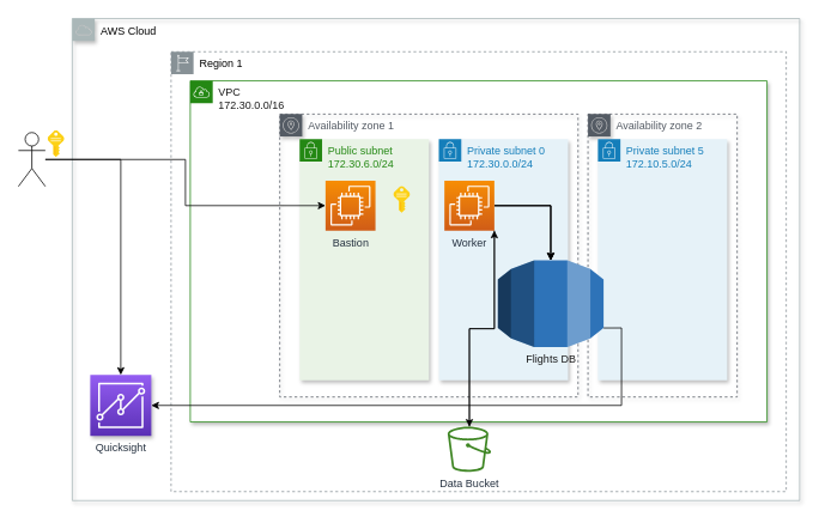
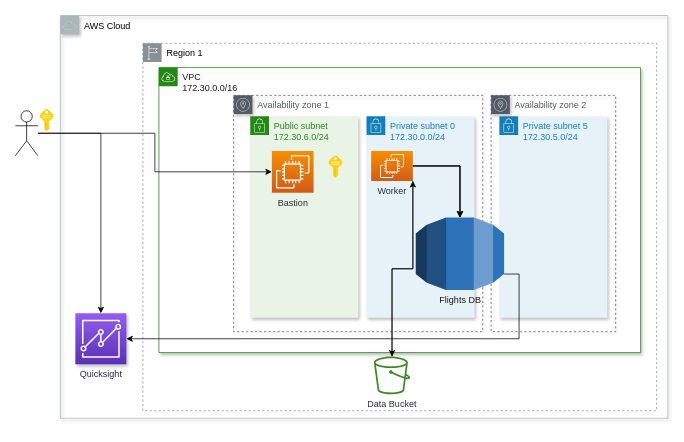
  <mxCell id="0" />
  <mxCell id="1" parent="0" />
  <mxCell id="2" value="AWS Cloud" style="sketch=0;outlineConnect=0;gradientColor=none;html=1;whiteSpace=wrap;fontSize=12;fontStyle=0;shape=mxgraph.aws4.group;grIcon=mxgraph.aws4.group_aws_cloud;strokeColor=#AAB7B8;fillColor=none;verticalAlign=top;align=left;spacingLeft=30;fontColor=#000000;dashed=0;shadow=1;" vertex="1" parent="1"><mxGeometry x="80" y="20" width="810" height="537" as="geometry" /></mxCell>
  <mxCell id="3" value="" style="group" vertex="1" connectable="0" parent="1"><mxGeometry x="190" y="57" width="685" height="510" as="geometry" /></mxCell>
  <mxCell id="4" value="Region 1" style="sketch=0;outlineConnect=0;gradientColor=none;html=1;whiteSpace=wrap;fontSize=12;fontStyle=0;shape=mxgraph.aws4.group;grIcon=mxgraph.aws4.group_region;strokeColor=#879196;fillColor=none;verticalAlign=top;align=left;spacingLeft=30;fontColor=#000000;dashed=1;shadow=0;" vertex="1" parent="3"><mxGeometry width="685" height="490" as="geometry" /></mxCell>
  <mxCell id="5" value="" style="group" vertex="1" connectable="0" parent="3"><mxGeometry x="21.406" y="32.4" width="642.188" height="380" as="geometry" /></mxCell>
  <mxCell id="6" value="VPC&amp;nbsp;&lt;br&gt;172.30.0.0/16" style="points=[[0,0],[0.25,0],[0.5,0],[0.75,0],[1,0],[1,0.25],[1,0.5],[1,0.75],[1,1],[0.75,1],[0.5,1],[0.25,1],[0,1],[0,0.75],[0,0.5],[0,0.25]];outlineConnect=0;gradientColor=none;html=1;whiteSpace=wrap;fontSize=12;fontStyle=0;container=0;pointerEvents=0;collapsible=0;recursiveResize=0;shape=mxgraph.aws4.group;grIcon=mxgraph.aws4.group_vpc;strokeColor=#248814;fillColor=default;verticalAlign=top;align=left;spacingLeft=30;fontColor=#1A1A1A;dashed=0;shadow=1;" vertex="1" parent="5"><mxGeometry width="642.188" height="380" as="geometry" /></mxCell>
  <mxCell id="7" value="Availability zone 2" style="sketch=0;outlineConnect=0;gradientColor=none;html=1;whiteSpace=wrap;fontSize=12;fontStyle=0;shape=mxgraph.aws4.group;grIcon=mxgraph.aws4.group_availability_zone;strokeColor=#545B64;fillColor=none;verticalAlign=top;align=left;spacingLeft=30;fontColor=#545B64;dashed=1;shadow=1;" vertex="1" parent="5"><mxGeometry x="442.888" y="37.073" width="166.083" height="315.122" as="geometry" /></mxCell>
  <mxCell id="8" value="Availability zone 1" style="sketch=0;outlineConnect=0;gradientColor=none;html=1;whiteSpace=wrap;fontSize=12;fontStyle=0;shape=mxgraph.aws4.group;grIcon=mxgraph.aws4.group_availability_zone;strokeColor=#545B64;fillColor=none;verticalAlign=top;align=left;spacingLeft=30;fontColor=#545B64;dashed=1;shadow=1;" vertex="1" parent="5"><mxGeometry x="99.65" y="37.073" width="332.166" height="315.122" as="geometry" /></mxCell>
  <mxCell id="9" value="Public subnet&lt;br&gt;172.30.6.0/24" style="points=[[0,0],[0.25,0],[0.5,0],[0.75,0],[1,0],[1,0.25],[1,0.5],[1,0.75],[1,1],[0.75,1],[0.5,1],[0.25,1],[0,1],[0,0.75],[0,0.5],[0,0.25]];outlineConnect=0;gradientColor=none;html=1;whiteSpace=wrap;fontSize=12;fontStyle=0;container=1;pointerEvents=0;collapsible=0;recursiveResize=0;shape=mxgraph.aws4.group;grIcon=mxgraph.aws4.group_security_group;grStroke=0;strokeColor=#248814;fillColor=#E9F3E6;verticalAlign=top;align=left;spacingLeft=30;fontColor=#248814;shadow=1;perimeterSpacing=1;" vertex="1" parent="5"><mxGeometry x="121.794" y="64.878" width="143.939" height="268.78" as="geometry" /></mxCell>
  <mxCell id="10" value="Bastion" style="sketch=0;points=[[0,0,0],[0.25,0,0],[0.5,0,0],[0.75,0,0],[1,0,0],[0,1,0],[0.25,1,0],[0.5,1,0],[0.75,1,0],[1,1,0],[0,0.25,0],[0,0.5,0],[0,0.75,0],[1,0.25,0],[1,0.5,0],[1,0.75,0]];outlineConnect=0;fontColor=#232F3E;gradientColor=#F78E04;gradientDirection=north;fillColor=#D05C17;strokeColor=#ffffff;dashed=0;verticalLabelPosition=bottom;verticalAlign=top;align=center;html=1;fontSize=12;fontStyle=0;aspect=fixed;shape=mxgraph.aws4.resourceIcon;resIcon=mxgraph.aws4.ec2;shadow=0;" vertex="1" parent="9"><mxGeometry x="28.791" y="46.341" width="55.61" height="55.61" as="geometry" /></mxCell>
  <mxCell id="11" value="Private subnet 0&lt;br&gt;172.30.0.0/24" style="points=[[0,0],[0.25,0],[0.5,0],[0.75,0],[1,0],[1,0.25],[1,0.5],[1,0.75],[1,1],[0.75,1],[0.5,1],[0.25,1],[0,1],[0,0.75],[0,0.5],[0,0.25]];outlineConnect=0;gradientColor=none;html=1;whiteSpace=wrap;fontSize=12;fontStyle=0;container=1;pointerEvents=0;collapsible=0;recursiveResize=0;shape=mxgraph.aws4.group;grIcon=mxgraph.aws4.group_security_group;grStroke=0;strokeColor=#147EBA;fillColor=#E6F2F8;verticalAlign=top;align=left;spacingLeft=30;fontColor=#147EBA;dashed=0;shadow=1;" vertex="1" parent="5"><mxGeometry x="276.805" y="64.878" width="143.939" height="268.78" as="geometry" /></mxCell>
- <mxCell id="12" value="Private subnet 5&lt;br&gt;172.10.5.0/24" style="points=[[0,0],[0.25,0],[0.5,0],[0.75,0],[1,0],[1,0.25],[1,0.5],[1,0.75],[1,1],[0.75,1],[0.5,1],[0.25,1],[0,1],[0,0.75],[0,0.5],[0,0.25]];outlineConnect=0;gradientColor=none;html=1;whiteSpace=wrap;fontSize=12;fontStyle=0;container=1;pointerEvents=0;collapsible=0;recursiveResize=0;shape=mxgraph.aws4.group;grIcon=mxgraph.aws4.group_security_group;grStroke=0;strokeColor=#147EBA;fillColor=#E6F2F8;verticalAlign=top;align=left;spacingLeft=30;fontColor=#147EBA;dashed=0;shadow=1;" vertex="1" parent="5"><mxGeometry x="453.96" y="64.878" width="143.939" height="268.78" as="geometry" /></mxCell>
+ <mxCell id="12" value="Private subnet 5&lt;br&gt;172.30.5.0/24" style="points=[[0,0],[0.25,0],[0.5,0],[0.75,0],[1,0],[1,0.25],[1,0.5],[1,0.75],[1,1],[0.75,1],[0.5,1],[0.25,1],[0,1],[0,0.75],[0,0.5],[0,0.25]];outlineConnect=0;gradientColor=none;html=1;whiteSpace=wrap;fontSize=12;fontStyle=0;container=1;pointerEvents=0;collapsible=0;recursiveResize=0;shape=mxgraph.aws4.group;grIcon=mxgraph.aws4.group_security_group;grStroke=0;strokeColor=#147EBA;fillColor=#E6F2F8;verticalAlign=top;align=left;spacingLeft=30;fontColor=#147EBA;dashed=0;shadow=1;" vertex="1" parent="5"><mxGeometry x="453.96" y="64.878" width="143.939" height="268.78" as="geometry" /></mxCell>
  <mxCell id="13" style="edgeStyle=orthogonalEdgeStyle;rounded=0;orthogonalLoop=1;jettySize=auto;html=1;entryX=0.5;entryY=0;entryDx=0;entryDy=0;entryPerimeter=0;fontColor=#000000;" edge="1" parent="5" source="16" target="17"><mxGeometry relative="1" as="geometry" /></mxCell>
  <mxCell id="14" value="" style="edgeStyle=orthogonalEdgeStyle;rounded=0;orthogonalLoop=1;jettySize=auto;html=1;fontColor=#000000;" edge="1" parent="5" source="16" target="17"><mxGeometry relative="1" as="geometry" /></mxCell>
  <mxCell id="15" value="" style="edgeStyle=orthogonalEdgeStyle;rounded=0;orthogonalLoop=1;jettySize=auto;html=1;fontColor=#000000;" edge="1" parent="5" source="16" target="17"><mxGeometry relative="1" as="geometry" /></mxCell>
- <mxCell id="16" value="Worker" style="sketch=0;points=[[0,0,0],[0.25,0,0],[0.5,0,0],[0.75,0,0],[1,0,0],[0,1,0],[0.25,1,0],[0.5,1,0],[0.75,1,0],[1,1,0],[0,0.25,0],[0,0.5,0],[0,0.75,0],[1,0.25,0],[1,0.5,0],[1,0.75,0]];outlineConnect=0;fontColor=#232F3E;gradientColor=#F78E04;gradientDirection=north;fillColor=#D05C17;strokeColor=#ffffff;dashed=0;verticalLabelPosition=bottom;verticalAlign=top;align=center;html=1;fontSize=12;fontStyle=0;aspect=fixed;shape=mxgraph.aws4.resourceIcon;resIcon=mxgraph.aws4.ec2;shadow=0;" vertex="1" parent="5"><mxGeometry x="282.98" y="111.22" width="55.61" height="55.61" as="geometry" /></mxCell>
+ <mxCell id="16" value="Worker" style="sketch=0;points=[[0,0,0],[0.25,0,0],[0.5,0,0],[0.75,0,0],[1,0,0],[0,1,0],[0.25,1,0],[0.5,1,0],[0.75,1,0],[1,1,0],[0,0.25,0],[0,0.5,0],[0,0.75,0],[1,0.25,0],[1,0.5,0],[1,0.75,0]];outlineConnect=0;fontColor=#232F3E;gradientColor=#F78E04;gradientDirection=north;fillColor=#D05C17;strokeColor=#ffffff;dashed=0;verticalLabelPosition=bottom;verticalAlign=top;align=center;html=1;fontSize=12;fontStyle=0;aspect=fixed;shape=mxgraph.aws4.resourceIcon;resIcon=mxgraph.aws4.ec2;shadow=0;" vertex="1" parent="5"><mxGeometry x="282.98" y="111.22" width="55.61" height="40" as="geometry" /></mxCell>
  <mxCell id="17" value="Flights DB" style="outlineConnect=0;dashed=0;verticalLabelPosition=bottom;verticalAlign=top;align=center;html=1;shape=mxgraph.aws3.rds;fillColor=#2E73B8;gradientColor=none;shadow=0;fontColor=#1A1A1A;strokeColor=default;" vertex="1" parent="5"><mxGeometry x="342.5" y="200" width="117.734" height="96.59" as="geometry" /></mxCell>
  <mxCell id="18" style="edgeStyle=orthogonalEdgeStyle;rounded=0;orthogonalLoop=1;jettySize=auto;html=1;entryX=1;entryY=1;entryDx=0;entryDy=0;entryPerimeter=0;fontColor=#000000;" edge="1" parent="3" source="19" target="16"><mxGeometry relative="1" as="geometry" /></mxCell>
  <mxCell id="19" value="Data Bucket" style="sketch=0;outlineConnect=0;fontColor=#232F3E;gradientColor=none;fillColor=#3F8624;strokeColor=none;dashed=0;verticalLabelPosition=bottom;verticalAlign=top;align=center;html=1;fontSize=12;fontStyle=0;aspect=fixed;pointerEvents=1;shape=mxgraph.aws4.bucket;shadow=0;" vertex="1" parent="3"><mxGeometry x="308" y="417.75" width="48.31" height="50.25" as="geometry" /></mxCell>
  <mxCell id="20" style="edgeStyle=orthogonalEdgeStyle;rounded=0;orthogonalLoop=1;jettySize=auto;html=1;exitX=1;exitY=1;exitDx=0;exitDy=0;exitPerimeter=0;fontColor=#000000;" edge="1" parent="3" source="16" target="19"><mxGeometry relative="1" as="geometry" /></mxCell>
  <mxCell id="21" style="edgeStyle=orthogonalEdgeStyle;rounded=0;orthogonalLoop=1;jettySize=auto;html=1;fontColor=#000000;" edge="1" parent="1" source="23" target="10"><mxGeometry relative="1" as="geometry" /></mxCell>
  <mxCell id="22" style="edgeStyle=orthogonalEdgeStyle;rounded=0;orthogonalLoop=1;jettySize=auto;html=1;fontColor=#000000;" edge="1" parent="1" source="23" target="25"><mxGeometry relative="1" as="geometry" /></mxCell>
  <mxCell id="23" value="" style="shape=umlActor;verticalLabelPosition=bottom;verticalAlign=top;html=1;outlineConnect=0;shadow=0;fontColor=#1A1A1A;strokeColor=default;fillColor=default;" vertex="1" parent="1"><mxGeometry x="20" y="147" width="30" height="60" as="geometry" /></mxCell>
  <mxCell id="24" value="" style="sketch=0;aspect=fixed;html=1;points=[];align=center;image;fontSize=12;image=img/lib/mscae/Key.svg;shadow=0;fontColor=#1A1A1A;strokeColor=default;fillColor=default;" vertex="1" parent="1"><mxGeometry x="53" y="145" width="18.6" height="30" as="geometry" /></mxCell>
  <mxCell id="25" value="Quicksight" style="sketch=0;points=[[0,0,0],[0.25,0,0],[0.5,0,0],[0.75,0,0],[1,0,0],[0,1,0],[0.25,1,0],[0.5,1,0],[0.75,1,0],[1,1,0],[0,0.25,0],[0,0.5,0],[0,0.75,0],[1,0.25,0],[1,0.5,0],[1,0.75,0]];outlineConnect=0;fontColor=#232F3E;gradientColor=#945DF2;gradientDirection=north;fillColor=#5A30B5;strokeColor=#ffffff;dashed=0;verticalLabelPosition=bottom;verticalAlign=top;align=center;html=1;fontSize=12;fontStyle=0;aspect=fixed;shape=mxgraph.aws4.resourceIcon;resIcon=mxgraph.aws4.quicksight;shadow=1;" vertex="1" parent="1"><mxGeometry x="100" y="417" width="68" height="68" as="geometry" /></mxCell>
  <mxCell id="26" value="" style="sketch=0;aspect=fixed;html=1;points=[];align=center;image;fontSize=12;image=img/lib/mscae/Key.svg;shadow=0;fontColor=#1A1A1A;strokeColor=default;fillColor=default;" vertex="1" parent="1"><mxGeometry x="438" y="207" width="18.6" height="30" as="geometry" /></mxCell>
  <mxCell id="27" style="edgeStyle=orthogonalEdgeStyle;rounded=0;orthogonalLoop=1;jettySize=auto;html=1;exitX=1;exitY=0.78;exitDx=0;exitDy=0;exitPerimeter=0;entryX=1;entryY=0.5;entryDx=0;entryDy=0;entryPerimeter=0;fontColor=#000000;" edge="1" parent="1" source="17" target="25"><mxGeometry relative="1" as="geometry" /></mxCell>
